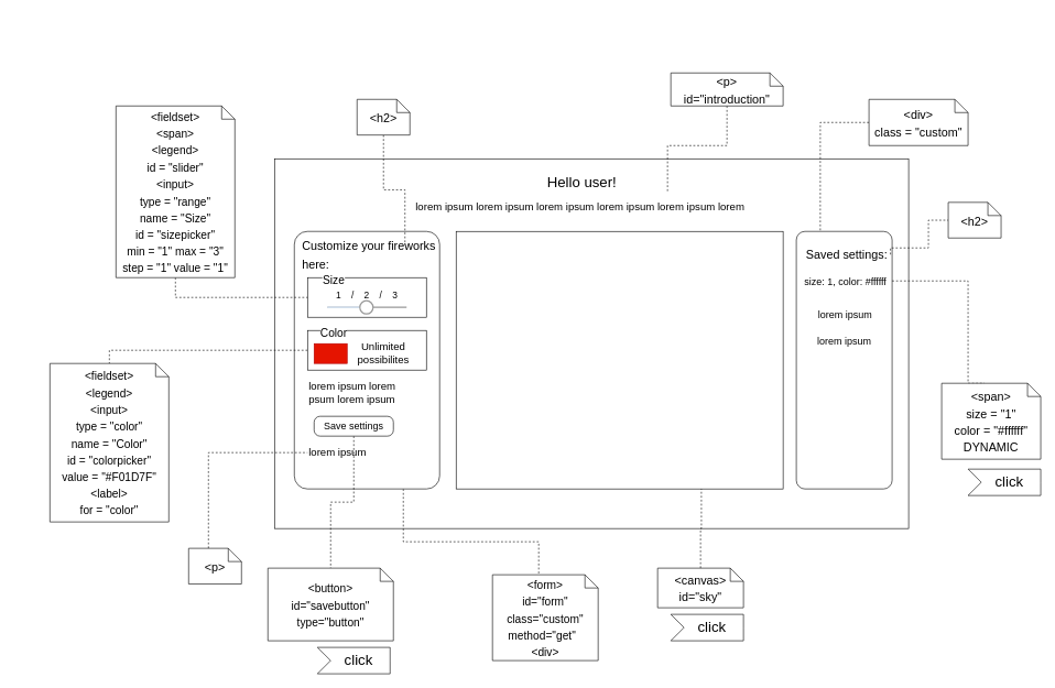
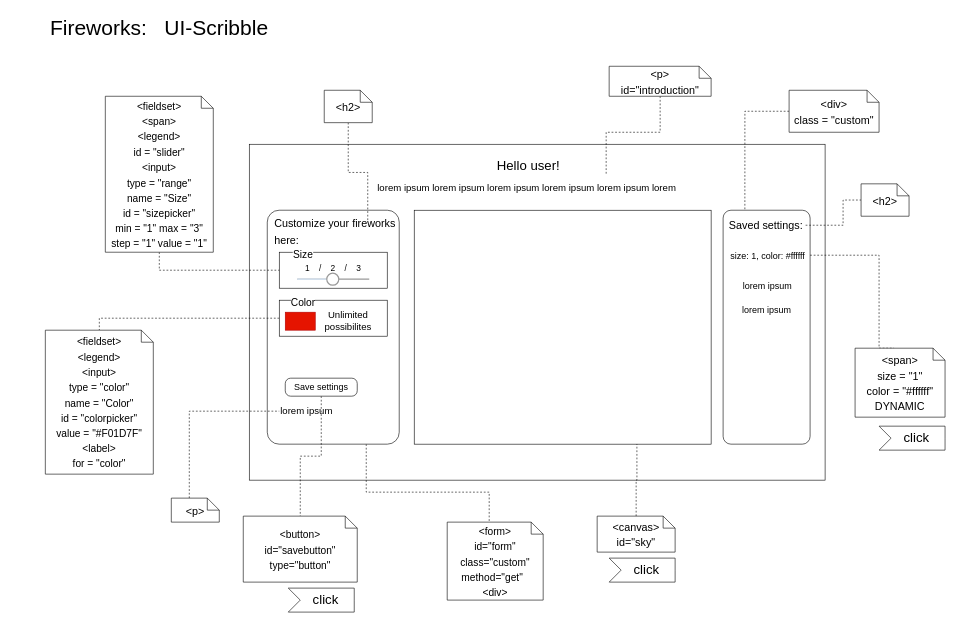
  <mxCell id="0" />
  <mxCell id="1" parent="0" />
+ <mxCell id="2" value="&lt;font style=&quot;font-size: 35px;&quot;&gt;Fireworks:&amp;nbsp; &amp;nbsp;UI-Scribble&lt;/font&gt;" style="text;strokeColor=none;align=center;fillColor=none;html=1;verticalAlign=middle;whiteSpace=wrap;rounded=0;" parent="1" vertex="1"><mxGeometry x="20" y="20" width="490" height="50" as="geometry" /></mxCell>
  <mxCell id="3" value="" style="rounded=0;whiteSpace=wrap;html=1;fontSize=35;" parent="1" vertex="1"><mxGeometry x="415" y="240" width="960" height="560" as="geometry" /></mxCell>
  <mxCell id="4" value="&lt;font style=&quot;font-size: 16px;&quot;&gt;lorem ipsum lorem ipsum lorem ipsum lorem ipsum lorem ipsum lorem&amp;nbsp;&lt;/font&gt;" style="text;strokeColor=none;align=center;fillColor=none;html=1;verticalAlign=middle;whiteSpace=wrap;rounded=0;fontSize=35;" parent="1" vertex="1"><mxGeometry x="620" y="290" width="520" height="30" as="geometry" /></mxCell>
  <mxCell id="5" value="&lt;font style=&quot;font-size: 22px;&quot;&gt;Hello user!&lt;/font&gt;" style="text;html=1;align=center;verticalAlign=middle;resizable=0;points=[];autosize=1;strokeColor=none;fillColor=none;fontSize=35;" parent="1" vertex="1"><mxGeometry x="815" y="240" width="130" height="60" as="geometry" /></mxCell>
  <mxCell id="6" style="edgeStyle=orthogonalEdgeStyle;rounded=0;orthogonalLoop=1;jettySize=auto;html=1;exitX=0.5;exitY=1;exitDx=0;exitDy=0;exitPerimeter=0;entryX=0.75;entryY=0;entryDx=0;entryDy=0;dashed=1;fontSize=18;endArrow=none;endFill=0;" parent="1" source="7" target="4" edge="1"><mxGeometry relative="1" as="geometry"><Array as="points"><mxPoint x="1100" y="220" /><mxPoint x="1010" y="220" /></Array></mxGeometry></mxCell>
  <mxCell id="7" value="&lt;font style=&quot;font-size: 18px;&quot;&gt;&amp;lt;p&amp;gt;&lt;br&gt;id=&quot;introduction&quot;&lt;/font&gt;" style="shape=note;size=20;whiteSpace=wrap;html=1;fontSize=21;" parent="1" vertex="1"><mxGeometry x="1015" y="110" width="170" height="50" as="geometry" /></mxCell>
  <mxCell id="8" value="" style="rounded=0;whiteSpace=wrap;html=1;fontSize=18;" parent="1" vertex="1"><mxGeometry x="690" y="350" width="495" height="390" as="geometry" /></mxCell>
  <mxCell id="9" value="" style="rounded=1;whiteSpace=wrap;html=1;fontSize=18;arcSize=9;" parent="1" vertex="1"><mxGeometry x="1205" y="350" width="145" height="390" as="geometry" /></mxCell>
  <mxCell id="10" style="edgeStyle=orthogonalEdgeStyle;rounded=0;orthogonalLoop=1;jettySize=auto;html=1;exitX=0.75;exitY=1;exitDx=0;exitDy=0;entryX=0;entryY=0;entryDx=70;entryDy=0;entryPerimeter=0;dashed=1;fontSize=14;endArrow=none;endFill=0;" edge="1" parent="1" source="11" target="18"><mxGeometry relative="1" as="geometry"><Array as="points"><mxPoint x="610" y="820" /><mxPoint x="815" y="820" /></Array></mxGeometry></mxCell>
  <mxCell id="11" value="" style="rounded=1;whiteSpace=wrap;html=1;fontSize=18;arcSize=9;" parent="1" vertex="1"><mxGeometry x="445" y="350" width="220" height="390" as="geometry" /></mxCell>
  <mxCell id="12" style="edgeStyle=orthogonalEdgeStyle;rounded=0;orthogonalLoop=1;jettySize=auto;html=1;exitX=0.5;exitY=0;exitDx=0;exitDy=0;exitPerimeter=0;entryX=0.75;entryY=1;entryDx=0;entryDy=0;dashed=1;fontSize=14;endArrow=none;endFill=0;" edge="1" parent="1" source="13" target="8"><mxGeometry relative="1" as="geometry" /></mxCell>
  <mxCell id="13" value="&lt;font style=&quot;font-size: 18px;&quot;&gt;&amp;lt;canvas&amp;gt;&lt;br&gt;id=&quot;sky&quot;&lt;/font&gt;" style="shape=note;size=20;whiteSpace=wrap;html=1;fontSize=21;" parent="1" vertex="1"><mxGeometry x="995" y="860" width="130" height="60" as="geometry" /></mxCell>
  <mxCell id="14" value="&lt;font style=&quot;font-size: 18px;&quot;&gt;Customize your fireworks here:&lt;/font&gt;" style="text;strokeColor=none;align=left;fillColor=none;html=1;verticalAlign=middle;whiteSpace=wrap;rounded=0;fontSize=22;" parent="1" vertex="1"><mxGeometry x="455" y="370" width="210" height="30" as="geometry" /></mxCell>
  <mxCell id="15" style="edgeStyle=orthogonalEdgeStyle;rounded=0;orthogonalLoop=1;jettySize=auto;html=1;exitX=1;exitY=0.5;exitDx=0;exitDy=0;entryX=0;entryY=0.5;entryDx=0;entryDy=0;entryPerimeter=0;dashed=1;fontSize=22;endArrow=none;endFill=0;" edge="1" parent="1" source="16" target="22"><mxGeometry relative="1" as="geometry"><Array as="points"><mxPoint x="1405" y="375" /><mxPoint x="1405" y="333" /></Array></mxGeometry></mxCell>
- <mxCell id="16" value="&lt;font style=&quot;font-size: 18px;&quot;&gt;Saved settings:&lt;/font&gt;" style="text;strokeColor=none;align=left;fillColor=none;html=1;verticalAlign=middle;whiteSpace=wrap;rounded=0;fontSize=22;" parent="1" vertex="1"><mxGeometry x="1217.5" y="370" width="130" height="30" as="geometry" /></mxCell>
+ <mxCell id="16" value="&lt;font style=&quot;font-size: 18px;&quot;&gt;Saved settings:&lt;/font&gt;" style="text;strokeColor=none;align=left;fillColor=none;html=1;verticalAlign=middle;whiteSpace=wrap;rounded=0;fontSize=22;" parent="1" vertex="1"><mxGeometry x="1212.5" y="360" width="130" height="30" as="geometry" /></mxCell>
  <mxCell id="17" value="" style="rounded=0;whiteSpace=wrap;html=1;fontSize=16;" parent="1" vertex="1"><mxGeometry x="465" y="420" width="180" height="60" as="geometry" /></mxCell>
  <mxCell id="18" value="&lt;font style=&quot;font-size: 17px;&quot;&gt;&amp;lt;form&amp;gt;&lt;br&gt;id=&quot;form&quot; class=&quot;custom&quot;&lt;br&gt;method=&quot;get&quot; &amp;nbsp;&lt;br&gt;&amp;lt;div&amp;gt;&lt;br&gt;&lt;/font&gt;" style="shape=note;size=20;whiteSpace=wrap;html=1;fontSize=21;" parent="1" vertex="1"><mxGeometry x="745" y="870" width="160" height="130" as="geometry" /></mxCell>
  <mxCell id="19" style="edgeStyle=orthogonalEdgeStyle;rounded=0;orthogonalLoop=1;jettySize=auto;html=1;exitX=0.5;exitY=1;exitDx=0;exitDy=0;exitPerimeter=0;entryX=0.75;entryY=0;entryDx=0;entryDy=0;fontSize=17;dashed=1;endArrow=none;endFill=0;" parent="1" source="20" target="14" edge="1"><mxGeometry relative="1" as="geometry" /></mxCell>
  <mxCell id="20" value="&lt;font style=&quot;font-size: 18px;&quot;&gt;&amp;lt;h2&amp;gt;&lt;/font&gt;" style="shape=note;size=20;whiteSpace=wrap;html=1;fontSize=21;" parent="1" vertex="1"><mxGeometry x="540" y="150" width="80" height="54" as="geometry" /></mxCell>
  <mxCell id="21" value="&lt;span style=&quot;background-color: rgb(255, 255, 255);&quot;&gt;Size&lt;/span&gt;" style="text;align=center;html=1;verticalAlign=middle;whiteSpace=wrap;rounded=0;fontSize=17;" parent="1" vertex="1"><mxGeometry x="475" y="410" width="60" height="30" as="geometry" /></mxCell>
  <mxCell id="22" value="&lt;font style=&quot;font-size: 18px;&quot;&gt;&amp;lt;h2&amp;gt;&lt;/font&gt;" style="shape=note;size=20;whiteSpace=wrap;html=1;fontSize=21;" vertex="1" parent="1"><mxGeometry x="1435" y="306" width="80" height="54" as="geometry" /></mxCell>
  <mxCell id="23" style="edgeStyle=orthogonalEdgeStyle;rounded=0;orthogonalLoop=1;jettySize=auto;html=1;exitX=0;exitY=0.5;exitDx=0;exitDy=0;entryX=0.5;entryY=0;entryDx=0;entryDy=0;entryPerimeter=0;dashed=1;fontSize=14;endArrow=none;endFill=0;" edge="1" parent="1" source="24" target="39"><mxGeometry relative="1" as="geometry" /></mxCell>
  <mxCell id="24" value="" style="rounded=0;whiteSpace=wrap;html=1;fontSize=16;" vertex="1" parent="1"><mxGeometry x="465" y="500" width="180" height="60" as="geometry" /></mxCell>
  <mxCell id="25" value="&lt;span style=&quot;background-color: rgb(255, 255, 255);&quot;&gt;Color&lt;/span&gt;" style="text;align=center;html=1;verticalAlign=middle;whiteSpace=wrap;rounded=0;fontSize=17;" vertex="1" parent="1"><mxGeometry x="475" y="490" width="60" height="30" as="geometry" /></mxCell>
- <mxCell id="26" value="&lt;font style=&quot;font-size: 16px;&quot;&gt;lorem ipsum lorem psum lorem ipsum&lt;/font&gt;" style="text;html=1;strokeColor=none;fillColor=none;align=left;verticalAlign=middle;whiteSpace=wrap;rounded=0;" vertex="1" parent="1"><mxGeometry x="465" y="580" width="140" height="30" as="geometry" /></mxCell>
  <mxCell id="27" style="edgeStyle=orthogonalEdgeStyle;rounded=0;orthogonalLoop=1;jettySize=auto;html=1;exitX=0.5;exitY=1;exitDx=0;exitDy=0;entryX=0.5;entryY=0;entryDx=0;entryDy=0;entryPerimeter=0;dashed=1;fontSize=14;endArrow=none;endFill=0;" edge="1" parent="1" source="28" target="33"><mxGeometry relative="1" as="geometry" /></mxCell>
  <mxCell id="28" value="&lt;font style=&quot;font-size: 15px;&quot;&gt;Save settings&lt;/font&gt;" style="rounded=1;whiteSpace=wrap;html=1;fontSize=16;arcSize=30;" vertex="1" parent="1"><mxGeometry x="475" y="630" width="120" height="30" as="geometry" /></mxCell>
  <mxCell id="29" value="" style="rounded=0;whiteSpace=wrap;html=1;fontSize=15;fillColor=#e51400;strokeColor=#B20000;fontColor=#ffffff;" vertex="1" parent="1"><mxGeometry x="475" y="520" width="50" height="30" as="geometry" /></mxCell>
  <mxCell id="30" value="&lt;font style=&quot;font-size: 16px;&quot;&gt;Unlimited possibilites&lt;/font&gt;" style="text;html=1;strokeColor=none;fillColor=none;align=center;verticalAlign=middle;whiteSpace=wrap;rounded=0;fontSize=15;" vertex="1" parent="1"><mxGeometry x="525" y="520" width="110" height="30" as="geometry" /></mxCell>
  <mxCell id="31" value="" style="verticalLabelPosition=bottom;shadow=0;dashed=0;align=center;html=1;verticalAlign=top;strokeWidth=2;shape=mxgraph.mockup.forms.horSlider;strokeColor=#999999;sliderStyle=basic;sliderPos=49.282;handleStyle=circle;fillColor2=#ddeeff;fontSize=16;perimeterSpacing=0;" vertex="1" parent="1"><mxGeometry x="495" y="460" width="120" height="10" as="geometry" /></mxCell>
  <mxCell id="32" value="&lt;font style=&quot;font-size: 14px;&quot;&gt;1&amp;nbsp; &amp;nbsp; /&amp;nbsp; &amp;nbsp; 2&amp;nbsp; &amp;nbsp; /&amp;nbsp; &amp;nbsp; 3&lt;/font&gt;" style="text;html=1;strokeColor=none;fillColor=none;align=center;verticalAlign=middle;whiteSpace=wrap;rounded=0;fontSize=16;" vertex="1" parent="1"><mxGeometry x="485" y="430" width="140" height="30" as="geometry" /></mxCell>
  <mxCell id="33" value="&lt;font style=&quot;font-size: 17px;&quot;&gt;&amp;lt;button&amp;gt;&lt;br&gt;id=&quot;savebutton&quot;&lt;br&gt;type=&quot;button&quot;&lt;br&gt;&lt;/font&gt;" style="shape=note;size=20;whiteSpace=wrap;html=1;fontSize=21;" vertex="1" parent="1"><mxGeometry x="405" y="860" width="190" height="110" as="geometry" /></mxCell>
  <mxCell id="34" style="edgeStyle=orthogonalEdgeStyle;rounded=0;orthogonalLoop=1;jettySize=auto;html=1;exitX=0;exitY=0;exitDx=30;exitDy=0;exitPerimeter=0;entryX=0;entryY=0.5;entryDx=0;entryDy=0;dashed=1;fontSize=14;endArrow=none;endFill=0;" edge="1" parent="1" source="35" target="38"><mxGeometry relative="1" as="geometry" /></mxCell>
- <mxCell id="35" value="&lt;font style=&quot;font-size: 18px;&quot;&gt;&amp;lt;p&amp;gt;&lt;/font&gt;" style="shape=note;size=20;whiteSpace=wrap;html=1;fontSize=21;" vertex="1" parent="1"><mxGeometry x="285" y="830" width="80" height="54" as="geometry" /></mxCell>
+ <mxCell id="35" value="&lt;font style=&quot;font-size: 18px;&quot;&gt;&amp;lt;p&amp;gt;&lt;/font&gt;" style="shape=note;size=20;whiteSpace=wrap;html=1;fontSize=21;" vertex="1" parent="1"><mxGeometry x="285" y="830" width="80" height="40" as="geometry" /></mxCell>
  <mxCell id="36" style="edgeStyle=orthogonalEdgeStyle;rounded=0;orthogonalLoop=1;jettySize=auto;html=1;exitX=0.5;exitY=1;exitDx=0;exitDy=0;exitPerimeter=0;entryX=0;entryY=0.5;entryDx=0;entryDy=0;dashed=1;fontSize=14;endArrow=none;endFill=0;" edge="1" parent="1" source="37" target="17"><mxGeometry relative="1" as="geometry" /></mxCell>
  <mxCell id="37" value="&lt;font style=&quot;font-size: 17px;&quot;&gt;&amp;lt;fieldset&amp;gt;&lt;br&gt;&amp;lt;span&amp;gt;&lt;br&gt;&amp;lt;legend&amp;gt;&lt;br&gt;id = &quot;slider&quot;&lt;br&gt;&amp;lt;input&amp;gt;&lt;br&gt;type = &quot;range&quot;&lt;br&gt;name = &quot;Size&quot;&lt;br&gt;id = &quot;sizepicker&quot;&lt;br&gt;min = &quot;1&quot; max = &quot;3&quot;&lt;br&gt;step = &quot;1&quot; value = &quot;1&quot;&lt;br&gt;&lt;/font&gt;" style="shape=note;size=20;whiteSpace=wrap;html=1;fontSize=21;" vertex="1" parent="1"><mxGeometry x="175" y="160" width="180" height="260" as="geometry" /></mxCell>
  <mxCell id="38" value="&lt;font style=&quot;font-size: 16px;&quot;&gt;lorem ipsum&amp;nbsp;&lt;/font&gt;" style="text;html=1;strokeColor=none;fillColor=none;align=left;verticalAlign=middle;whiteSpace=wrap;rounded=0;" vertex="1" parent="1"><mxGeometry x="465" y="670" width="140" height="30" as="geometry" /></mxCell>
  <mxCell id="39" value="&lt;font style=&quot;font-size: 17px;&quot;&gt;&amp;lt;fieldset&amp;gt;&lt;br&gt;&amp;lt;legend&amp;gt;&lt;br&gt;&amp;lt;input&amp;gt;&lt;br&gt;type = &quot;color&quot;&lt;br&gt;name = &quot;Color&quot;&lt;br&gt;id = &quot;colorpicker&quot;&lt;br&gt;value = &quot;#F01D7F&quot;&lt;br&gt;&amp;lt;label&amp;gt;&lt;br&gt;for = &quot;color&quot;&lt;br&gt;&lt;/font&gt;" style="shape=note;size=20;whiteSpace=wrap;html=1;fontSize=21;" vertex="1" parent="1"><mxGeometry x="75" y="550" width="180" height="240" as="geometry" /></mxCell>
  <mxCell id="40" value="&lt;font style=&quot;font-size: 22px;&quot;&gt;click&lt;/font&gt;" style="html=1;shape=mxgraph.infographic.ribbonSimple;notch1=20;notch2=0;align=center;verticalAlign=middle;fontSize=14;fontStyle=0;fillColor=#FFFFFF;flipH=0;spacingRight=0;spacingLeft=14;strokeWidth=1;" vertex="1" parent="1"><mxGeometry x="480" y="980" width="110" height="40" as="geometry" /></mxCell>
  <mxCell id="41" value="&lt;font style=&quot;font-size: 22px;&quot;&gt;click&lt;/font&gt;" style="html=1;shape=mxgraph.infographic.ribbonSimple;notch1=20;notch2=0;align=center;verticalAlign=middle;fontSize=14;fontStyle=0;fillColor=#FFFFFF;flipH=0;spacingRight=0;spacingLeft=14;strokeWidth=1;" vertex="1" parent="1"><mxGeometry x="1015" y="930" width="110" height="40" as="geometry" /></mxCell>
  <mxCell id="42" style="edgeStyle=orthogonalEdgeStyle;rounded=0;orthogonalLoop=1;jettySize=auto;html=1;exitX=0;exitY=0.5;exitDx=0;exitDy=0;exitPerimeter=0;entryX=0.25;entryY=0;entryDx=0;entryDy=0;dashed=1;fontSize=22;endArrow=none;endFill=0;" edge="1" parent="1" source="43" target="9"><mxGeometry relative="1" as="geometry" /></mxCell>
  <mxCell id="43" value="&lt;font style=&quot;font-size: 18px;&quot;&gt;&amp;lt;div&amp;gt;&lt;br&gt;class = &quot;custom&quot;&lt;br&gt;&lt;/font&gt;" style="shape=note;size=20;whiteSpace=wrap;html=1;fontSize=21;" vertex="1" parent="1"><mxGeometry x="1315" y="150" width="150" height="70" as="geometry" /></mxCell>
  <mxCell id="44" style="edgeStyle=orthogonalEdgeStyle;rounded=0;orthogonalLoop=1;jettySize=auto;html=1;exitX=1;exitY=0.5;exitDx=0;exitDy=0;entryX=0;entryY=0;entryDx=65;entryDy=0;entryPerimeter=0;dashed=1;fontSize=15;endArrow=none;endFill=0;" edge="1" parent="1" source="45" target="48"><mxGeometry relative="1" as="geometry"><Array as="points"><mxPoint x="1465" y="425" /><mxPoint x="1465" y="580" /></Array></mxGeometry></mxCell>
  <mxCell id="45" value="&lt;font style=&quot;font-size: 15px;&quot;&gt;size: 1, color: #ffffff&lt;/font&gt;" style="text;html=1;strokeColor=none;fillColor=none;align=center;verticalAlign=middle;whiteSpace=wrap;rounded=0;fontSize=22;" vertex="1" parent="1"><mxGeometry x="1207.5" y="410" width="142.5" height="30" as="geometry" /></mxCell>
  <mxCell id="46" value="&lt;font style=&quot;font-size: 15px;&quot;&gt;lorem ipsum&lt;/font&gt;" style="text;html=1;strokeColor=none;fillColor=none;align=center;verticalAlign=middle;whiteSpace=wrap;rounded=0;fontSize=22;" vertex="1" parent="1"><mxGeometry x="1173.75" y="460" width="210" height="30" as="geometry" /></mxCell>
  <mxCell id="47" value="&lt;font style=&quot;font-size: 15px;&quot;&gt;lorem ipsum&lt;/font&gt;" style="text;html=1;strokeColor=none;fillColor=none;align=center;verticalAlign=middle;whiteSpace=wrap;rounded=0;fontSize=22;" vertex="1" parent="1"><mxGeometry x="1222.5" y="500" width="110" height="30" as="geometry" /></mxCell>
  <mxCell id="48" value="&lt;font style=&quot;font-size: 18px;&quot;&gt;&amp;lt;span&amp;gt;&lt;br&gt;size = &quot;1&quot;&lt;br&gt;color = &quot;#ffffff&quot;&lt;br&gt;DYNAMIC&lt;br&gt;&lt;/font&gt;" style="shape=note;size=20;whiteSpace=wrap;html=1;fontSize=21;" vertex="1" parent="1"><mxGeometry x="1425" y="580" width="150" height="115" as="geometry" /></mxCell>
  <mxCell id="49" value="&lt;font style=&quot;font-size: 22px;&quot;&gt;click&lt;/font&gt;" style="html=1;shape=mxgraph.infographic.ribbonSimple;notch1=20;notch2=0;align=center;verticalAlign=middle;fontSize=14;fontStyle=0;fillColor=#FFFFFF;flipH=0;spacingRight=0;spacingLeft=14;strokeWidth=1;" vertex="1" parent="1"><mxGeometry x="1465" y="710" width="110" height="40" as="geometry" /></mxCell>
